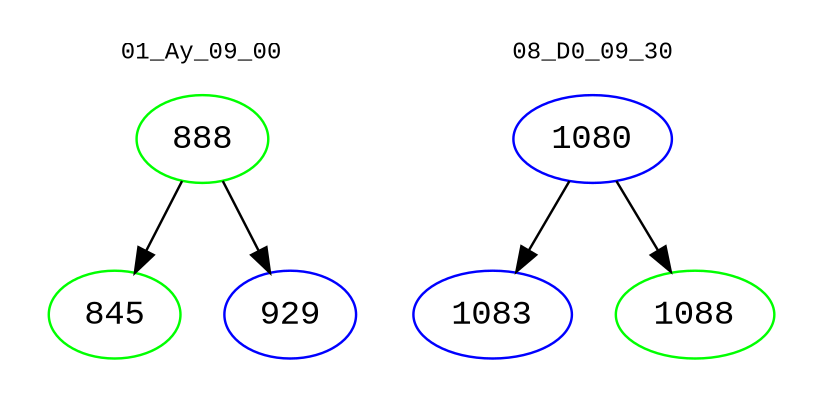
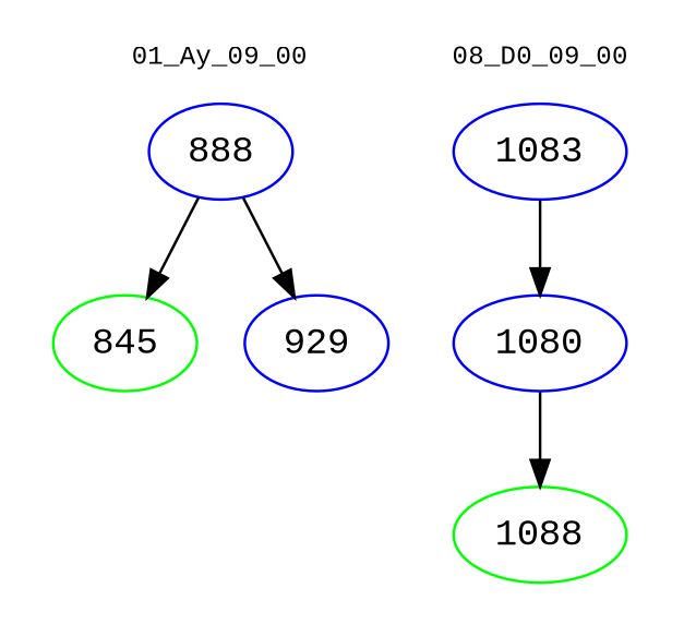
  digraph {
    fontname="Liberation Mono"
    node [color=blue fontname="Liberation Mono"]
    edge [color=black fontname="Liberation Mono"]
-   n1 [color=green label=888]
+   n1 [label=888]
    n2 [color=green label=845]
    n3 [label=929]
    n4 [label=1080]
    n5 [label=1083]
    n6 [color=green label=1088]
    subgraph cluster_1 {
      color=white
      fontsize=10
      label="01_Ay_09_00"
      n1
      n2
      n3
    }
    subgraph cluster_2 {
      color=white
      fontsize=10
-     label="08_D0_09_30"
+     label="08_D0_09_00"
      n4
      n5
      n6
    }
    n1 -> n2
    n1 -> n3
-   n4 -> n5
+   n5 -> n4
    n4 -> n6
  }
